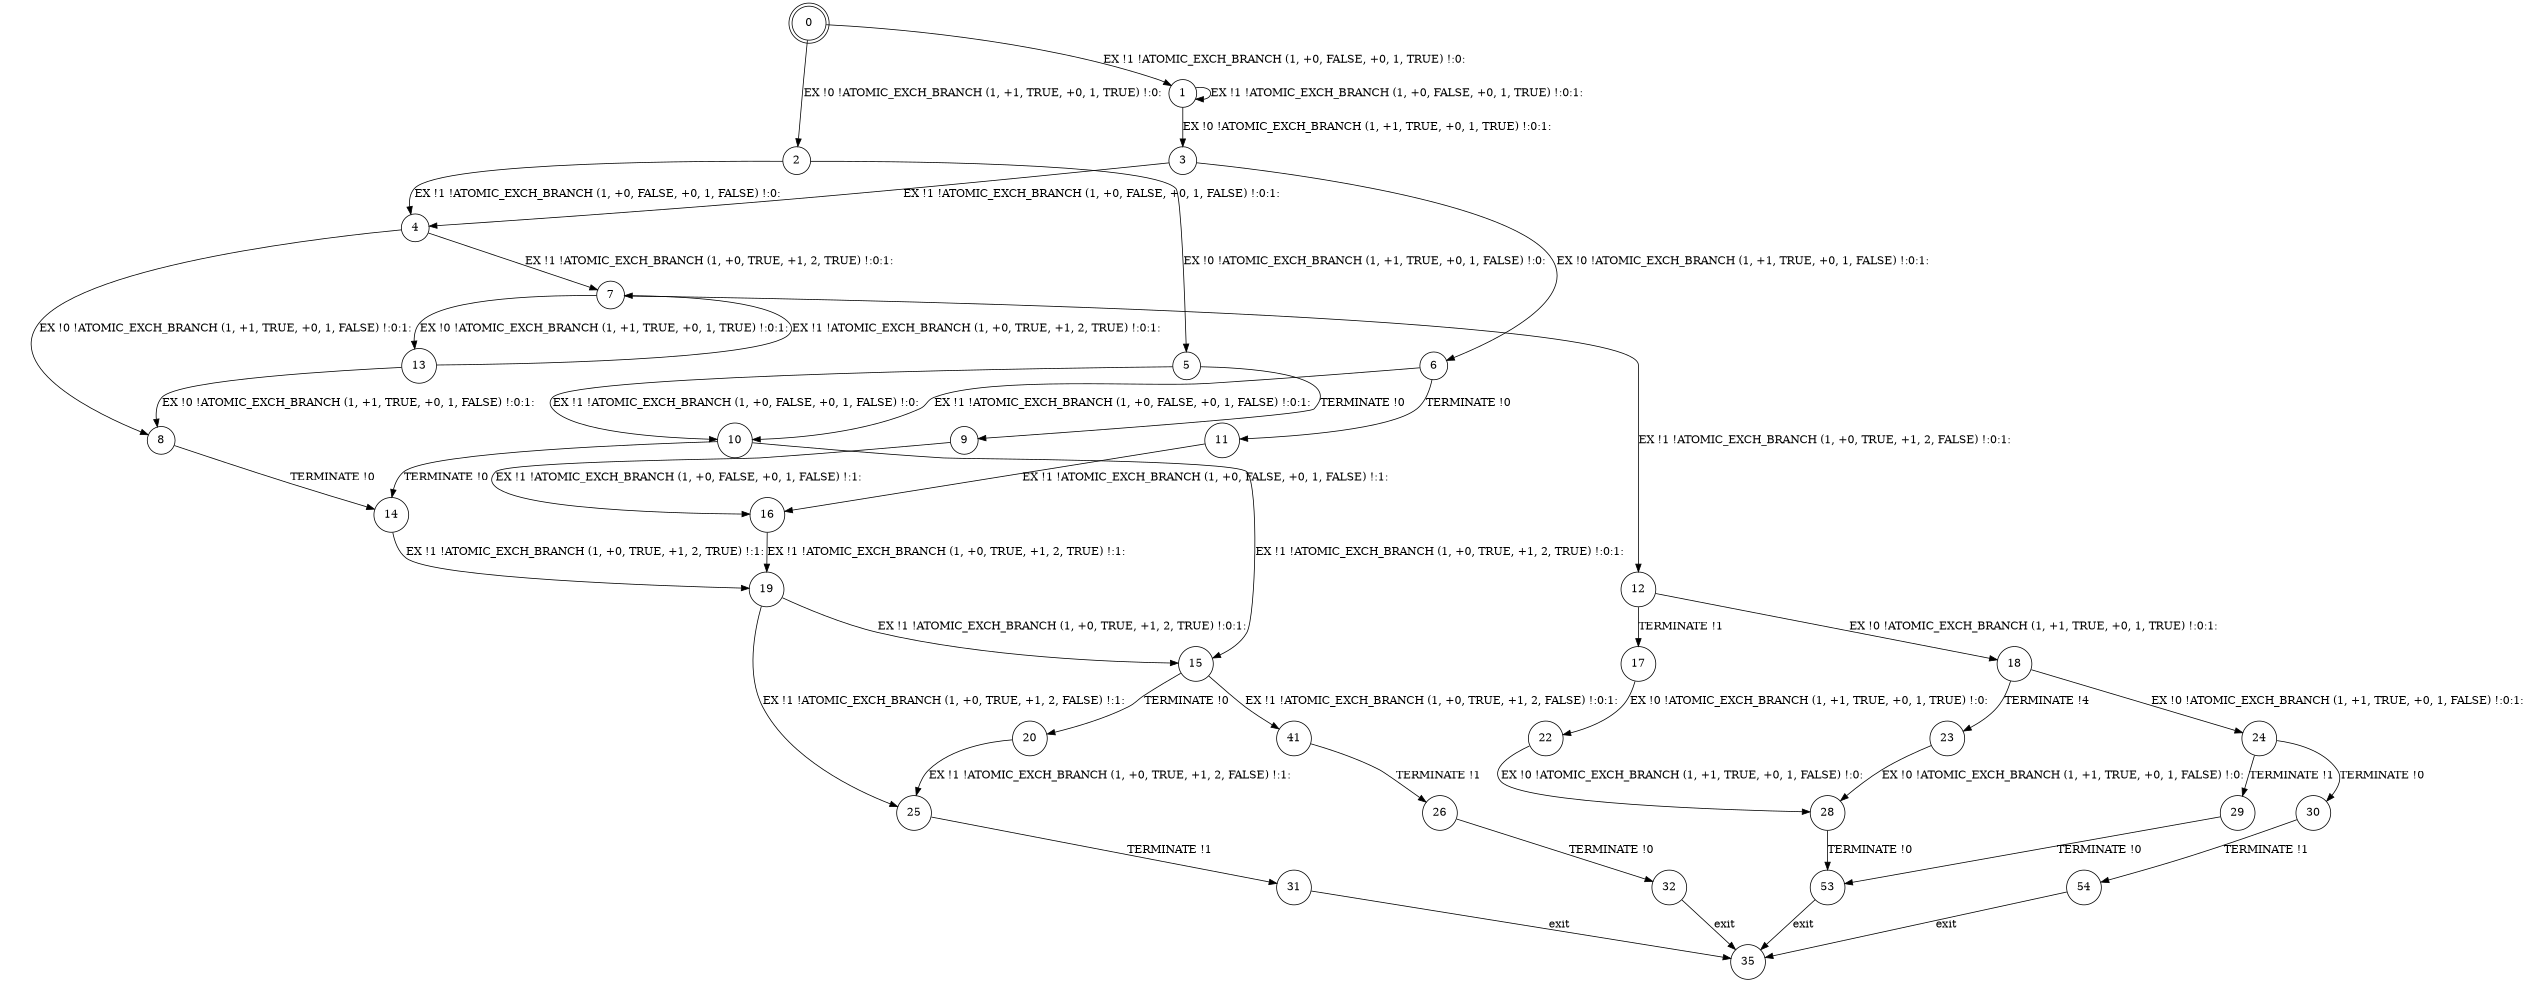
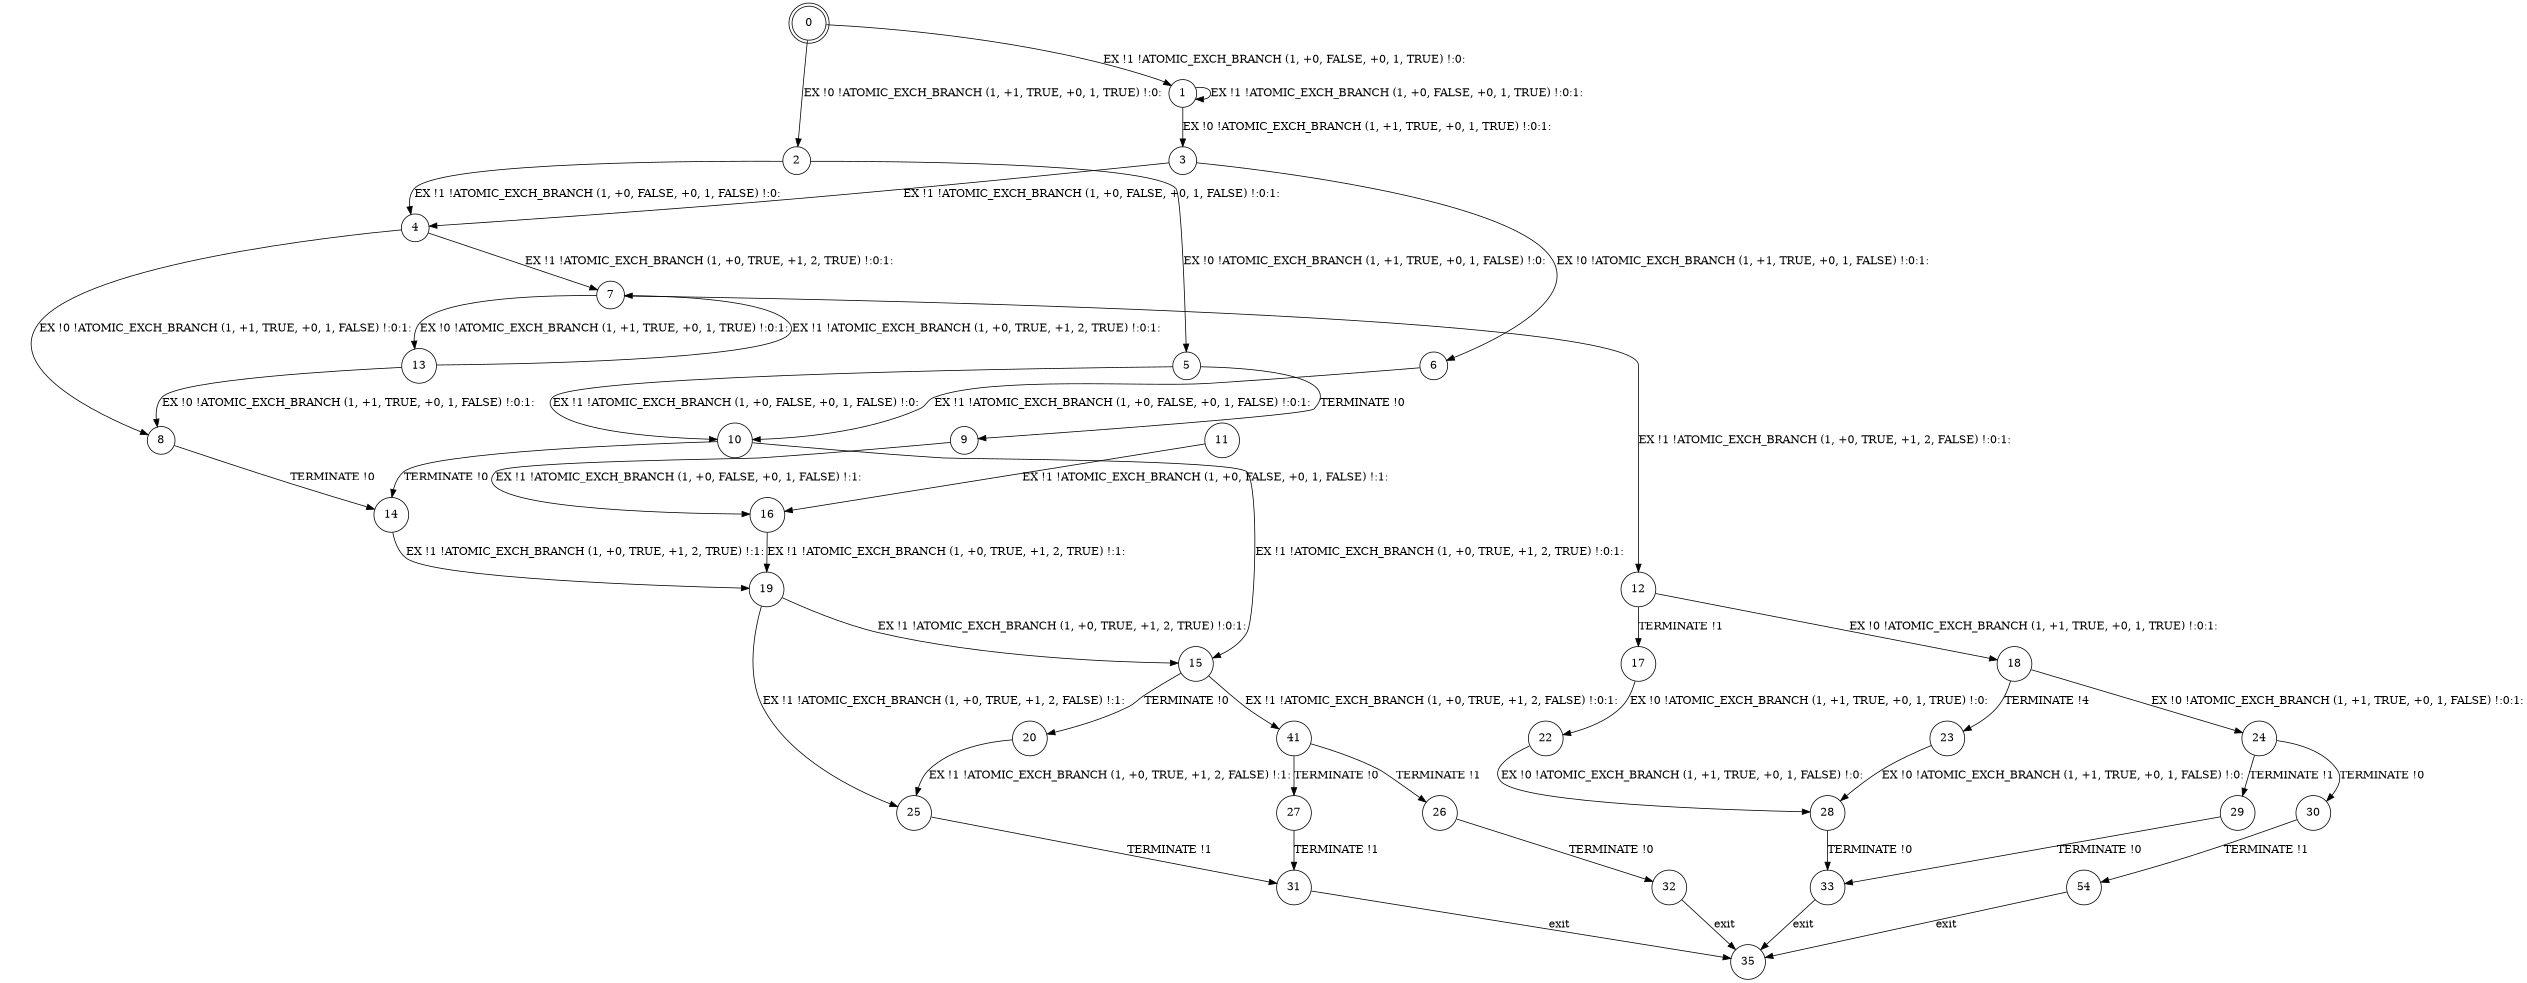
  digraph {
    node [shape=circle]
    0 [peripheries=2]
    1
    2
    3
    4
    5
    6
    7
    8
    9
    10
    11
    12
    13
    14
    16
    15
    17
    18
    19
    20
    n22 [label=41]
    22
    23
    24
    25
    26
+   27
    28
    29
    30
    31
    32
-   33 [label=53]
+   33
    n35 [label=54]
    35
    0 -> 1 [label="EX !1 !ATOMIC_EXCH_BRANCH (1, +0, FALSE, +0, 1, TRUE) !:0:"]
    0 -> 2 [label="EX !0 !ATOMIC_EXCH_BRANCH (1, +1, TRUE, +0, 1, TRUE) !:0:"]
    1 -> 1 [label="EX !1 !ATOMIC_EXCH_BRANCH (1, +0, FALSE, +0, 1, TRUE) !:0:1:"]
    1 -> 3 [label="EX !0 !ATOMIC_EXCH_BRANCH (1, +1, TRUE, +0, 1, TRUE) !:0:1:"]
    2 -> 4 [label="EX !1 !ATOMIC_EXCH_BRANCH (1, +0, FALSE, +0, 1, FALSE) !:0:"]
    2 -> 5 [label="EX !0 !ATOMIC_EXCH_BRANCH (1, +1, TRUE, +0, 1, FALSE) !:0:"]
    3 -> 4 [label="EX !1 !ATOMIC_EXCH_BRANCH (1, +0, FALSE, +0, 1, FALSE) !:0:1:"]
    3 -> 6 [label="EX !0 !ATOMIC_EXCH_BRANCH (1, +1, TRUE, +0, 1, FALSE) !:0:1:"]
    4 -> 7 [label="EX !1 !ATOMIC_EXCH_BRANCH (1, +0, TRUE, +1, 2, TRUE) !:0:1:"]
    4 -> 8 [label="EX !0 !ATOMIC_EXCH_BRANCH (1, +1, TRUE, +0, 1, FALSE) !:0:1:"]
    5 -> 9 [label="TERMINATE !0"]
    5 -> 10 [label="EX !1 !ATOMIC_EXCH_BRANCH (1, +0, FALSE, +0, 1, FALSE) !:0:"]
    6 -> 10 [label="EX !1 !ATOMIC_EXCH_BRANCH (1, +0, FALSE, +0, 1, FALSE) !:0:1:"]
-   6 -> 11 [label="TERMINATE !0"]
    7 -> 12 [label="EX !1 !ATOMIC_EXCH_BRANCH (1, +0, TRUE, +1, 2, FALSE) !:0:1:"]
    7 -> 13 [label="EX !0 !ATOMIC_EXCH_BRANCH (1, +1, TRUE, +0, 1, TRUE) !:0:1:"]
    8 -> 14 [label="TERMINATE !0"]
    9 -> 16 [label="EX !1 !ATOMIC_EXCH_BRANCH (1, +0, FALSE, +0, 1, FALSE) !:1:"]
    10 -> 14 [label="TERMINATE !0"]
    10 -> 15 [label="EX !1 !ATOMIC_EXCH_BRANCH (1, +0, TRUE, +1, 2, TRUE) !:0:1:"]
    11 -> 16 [label="EX !1 !ATOMIC_EXCH_BRANCH (1, +0, FALSE, +0, 1, FALSE) !:1:"]
    12 -> 17 [label="TERMINATE !1"]
    12 -> 18 [label="EX !0 !ATOMIC_EXCH_BRANCH (1, +1, TRUE, +0, 1, TRUE) !:0:1:"]
    13 -> 7 [label="EX !1 !ATOMIC_EXCH_BRANCH (1, +0, TRUE, +1, 2, TRUE) !:0:1:"]
    13 -> 8 [label="EX !0 !ATOMIC_EXCH_BRANCH (1, +1, TRUE, +0, 1, FALSE) !:0:1:"]
    14 -> 19 [label="EX !1 !ATOMIC_EXCH_BRANCH (1, +0, TRUE, +1, 2, TRUE) !:1:"]
    16 -> 19 [label="EX !1 !ATOMIC_EXCH_BRANCH (1, +0, TRUE, +1, 2, TRUE) !:1:"]
    15 -> 20 [label="TERMINATE !0"]
    15 -> n22 [label="EX !1 !ATOMIC_EXCH_BRANCH (1, +0, TRUE, +1, 2, FALSE) !:0:1:"]
    17 -> 22 [label="EX !0 !ATOMIC_EXCH_BRANCH (1, +1, TRUE, +0, 1, TRUE) !:0:"]
    18 -> 23 [label="TERMINATE !4"]
    18 -> 24 [label="EX !0 !ATOMIC_EXCH_BRANCH (1, +1, TRUE, +0, 1, FALSE) !:0:1:"]
    19 -> 15 [label="EX !1 !ATOMIC_EXCH_BRANCH (1, +0, TRUE, +1, 2, TRUE) !:0:1:"]
    19 -> 25 [label="EX !1 !ATOMIC_EXCH_BRANCH (1, +0, TRUE, +1, 2, FALSE) !:1:"]
    20 -> 25 [label="EX !1 !ATOMIC_EXCH_BRANCH (1, +0, TRUE, +1, 2, FALSE) !:1:"]
    n22 -> 26 [label="TERMINATE !1"]
+   n22 -> 27 [label="TERMINATE !0"]
    22 -> 28 [label="EX !0 !ATOMIC_EXCH_BRANCH (1, +1, TRUE, +0, 1, FALSE) !:0:"]
    23 -> 28 [label="EX !0 !ATOMIC_EXCH_BRANCH (1, +1, TRUE, +0, 1, FALSE) !:0:"]
    24 -> 29 [label="TERMINATE !1"]
    24 -> 30 [label="TERMINATE !0"]
    25 -> 31 [label="TERMINATE !1"]
    26 -> 32 [label="TERMINATE !0"]
+   27 -> 31 [label="TERMINATE !1"]
    28 -> 33 [label="TERMINATE !0"]
    29 -> 33 [label="TERMINATE !0"]
    30 -> n35 [label="TERMINATE !1"]
    31 -> 35 [label=exit]
    32 -> 35 [label=exit]
    33 -> 35 [label=exit]
    n35 -> 35 [label=exit]
  }
